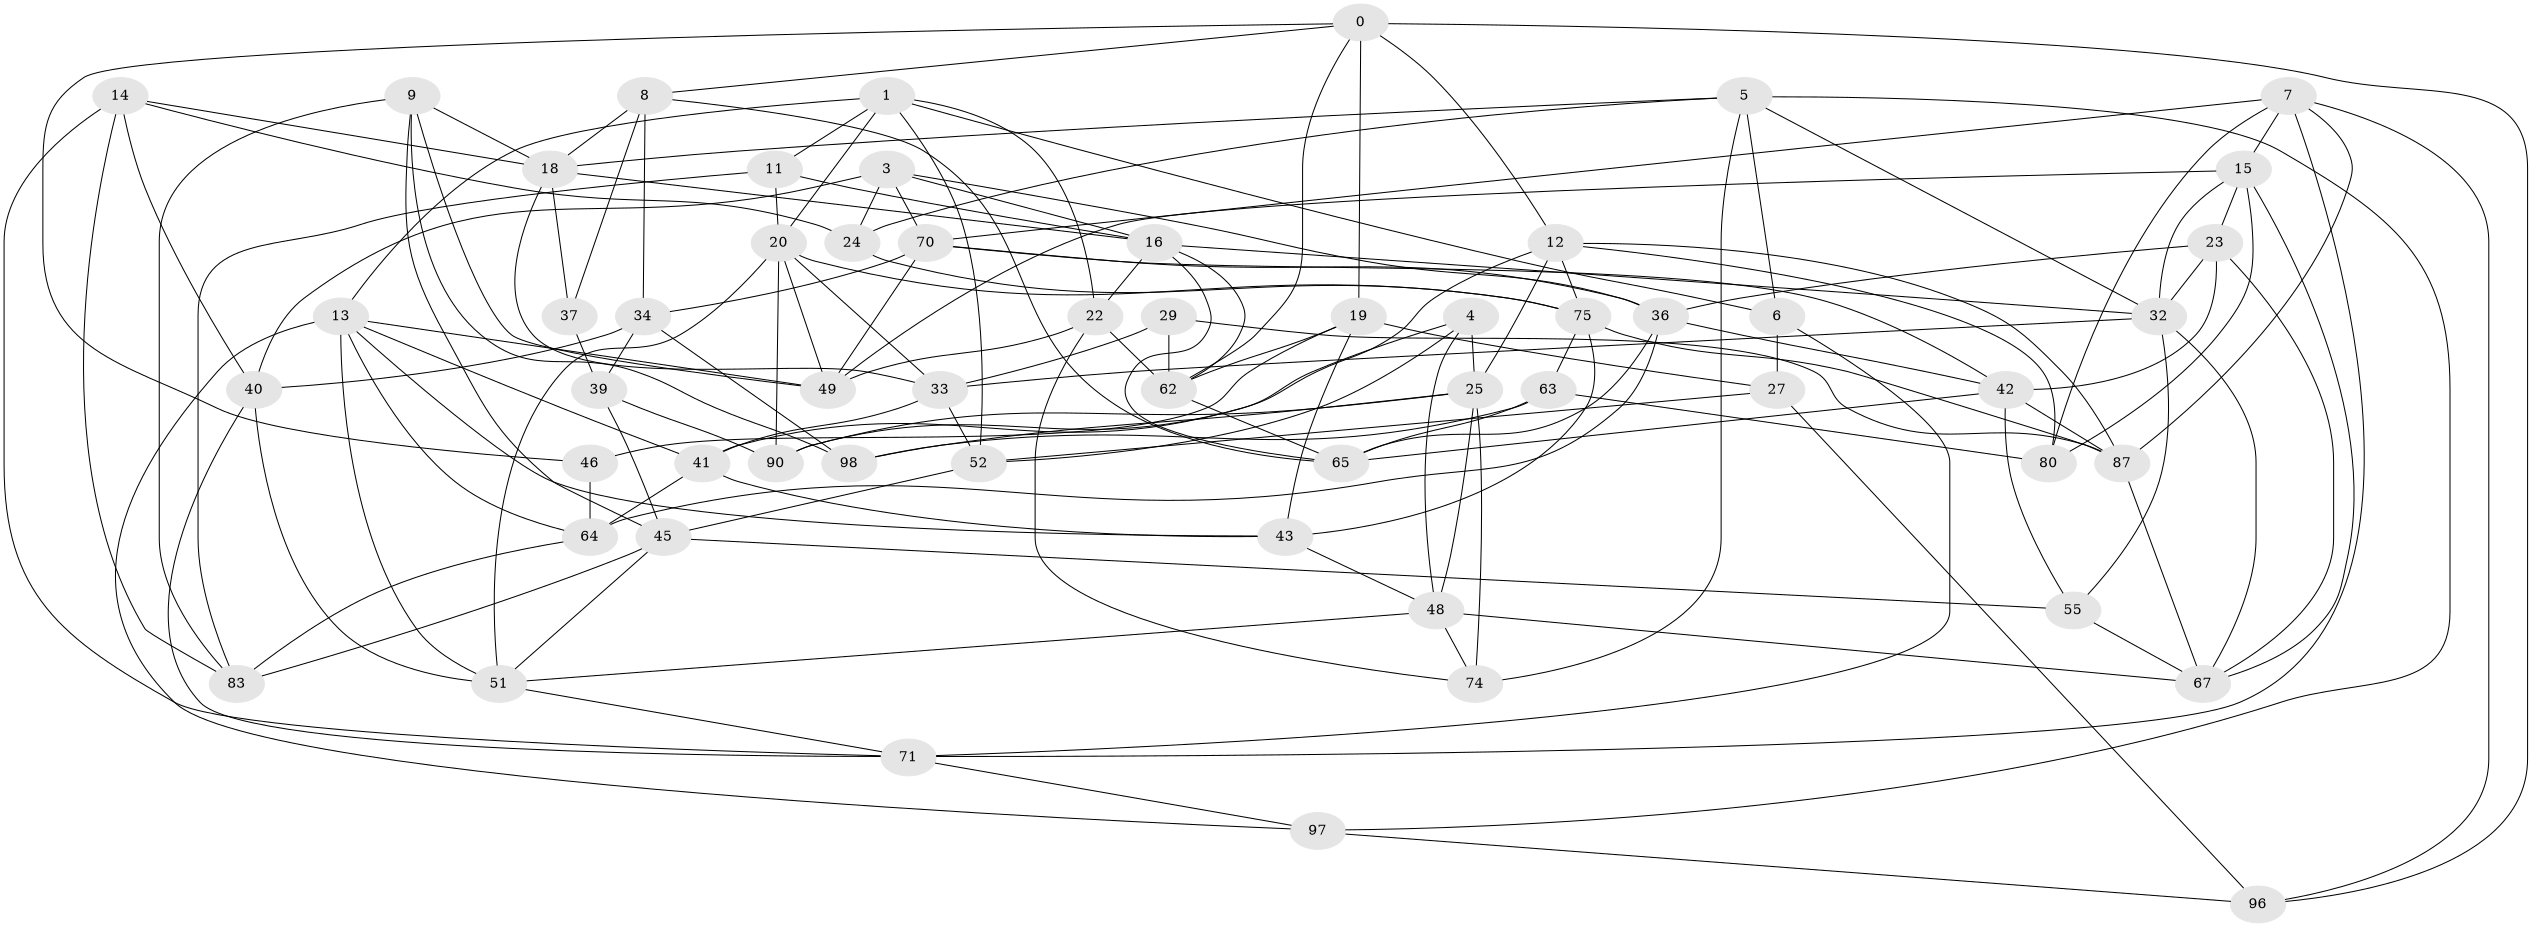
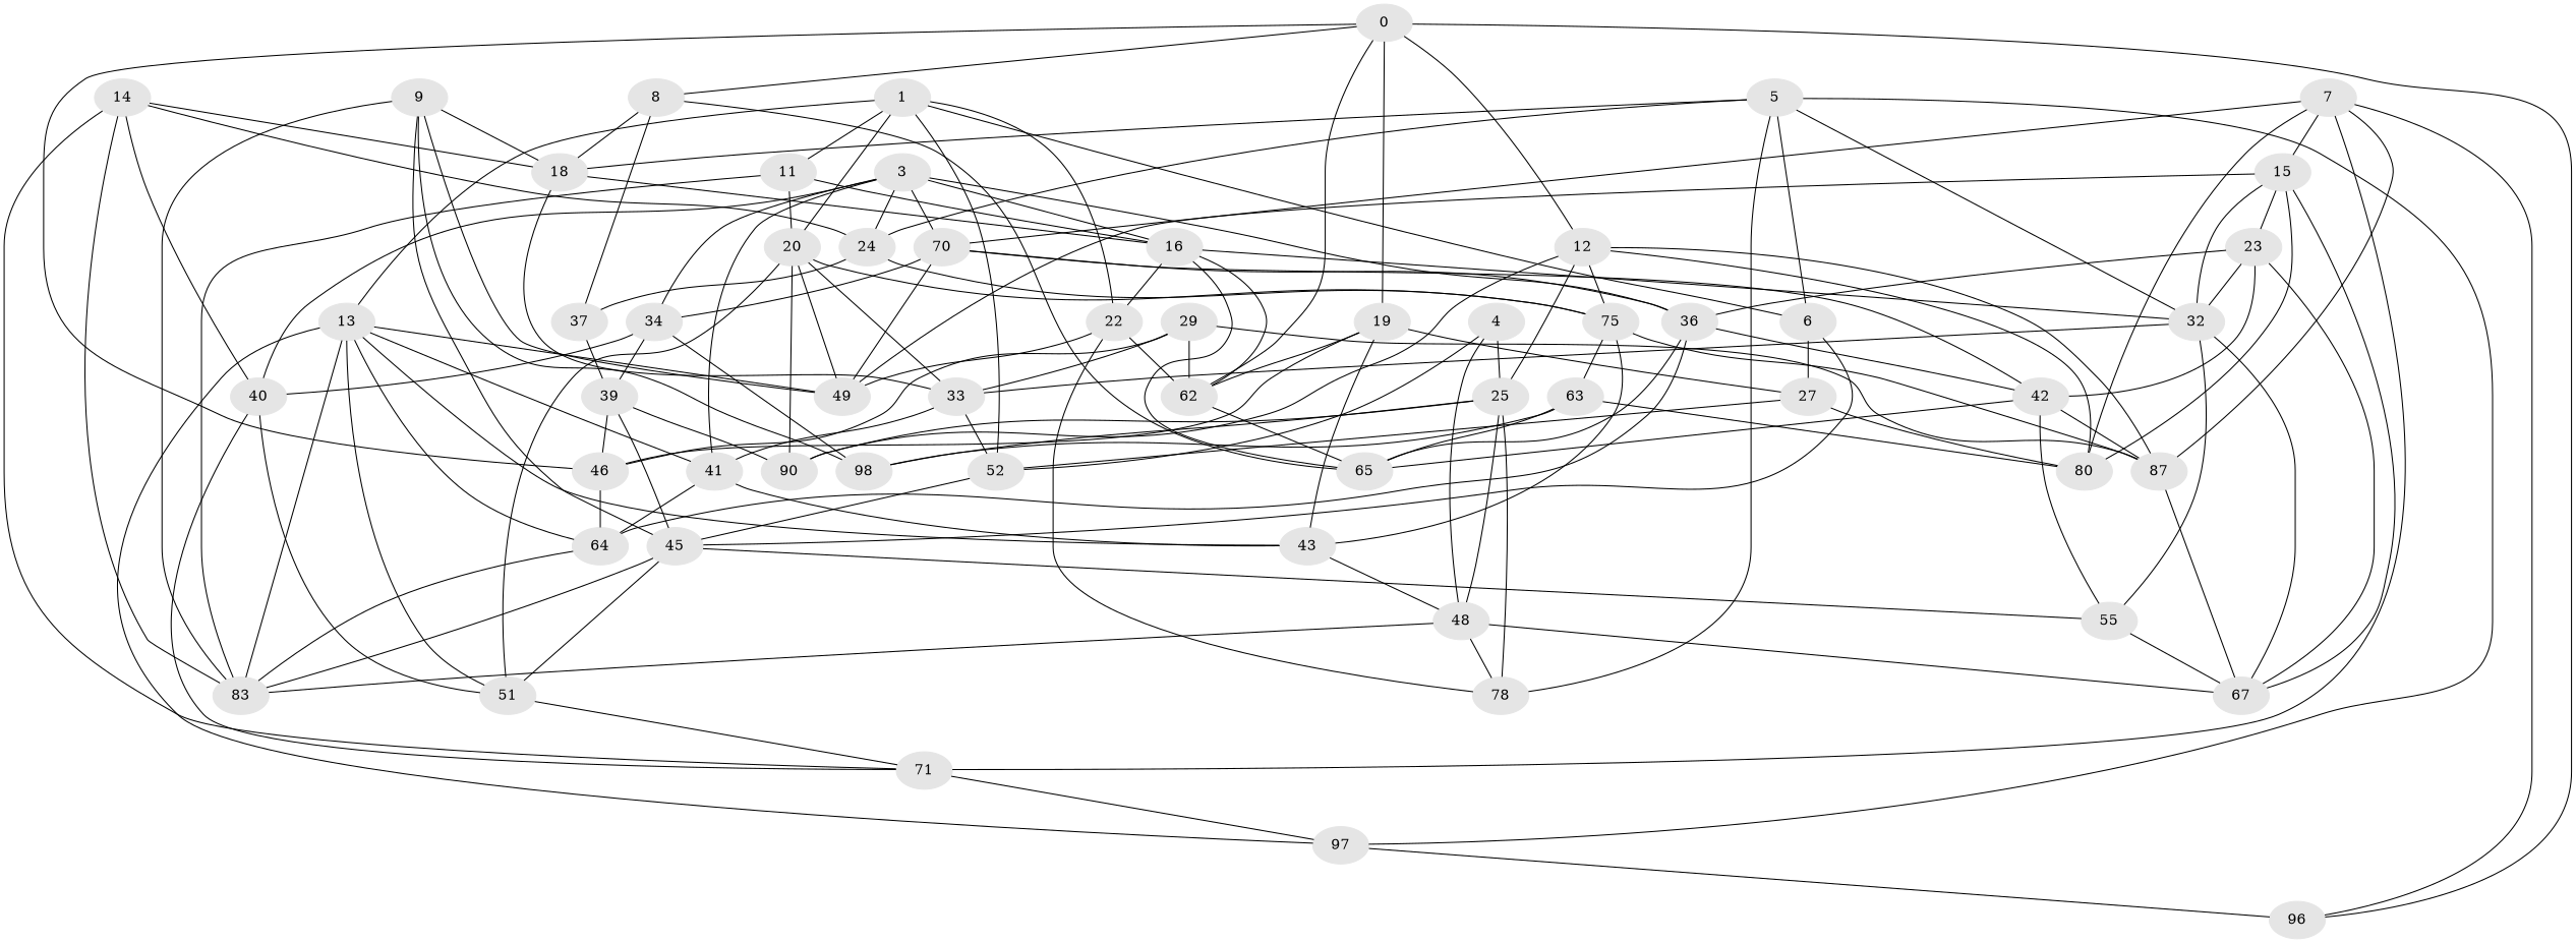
  graph {
    node [color=gray90 style=filled]
    1 [super="+31"]
    6 [super="+75"]
    11
    20 [super="+66"]
    22 [super="+53"]
    52
    13 [super="+54"]
    27
    71 [super="+87"]
    16 [super="+82"]
    83 [super="+89"]
    19 [super="+74"]
    46 [super="+81"]
    62 [super="+96"]
    43 [super="+56"]
    49 [super="+84"]
    n17 [label=75 super="+69"]
    90
    51 [super="+85"]
    33 [super="+73"]
-   78 [label=74]
+   78
    45 [super="+86"]
    n23 [label=0 super="+29"]
    8
    12 [super="+72"]
    n26 [label=96]
    18 [super="+100"]
    37
    65 [super="+91"]
    25 [super="+28"]
    n31 [label=87 super="+59"]
    80
    64 [super="+77"]
    3 [super="+79"]
    n35 [label=70 super="+50"]
    24 [super="+26"]
    34 [super="+76"]
    36 [super="+99"]
    40 [super="+70"]
    42 [super="+68"]
    32 [super="+55"]
    98
    39 [super="+97"]
    4 [super="+60"]
    41 [super="+93"]
    n46 [label=48 super="+58"]
    67 [super="+92"]
    5 [super="+38"]
    n49 [label=97]
    23 [super="+48"]
    7 [super="+30"]
    15 [super="+61"]
    9 [super="+88"]
    n54 [label=55]
    63
    14 [super="+17"]
    n57 [label=29]
    1 -- 6
    1 -- 11
    1 -- 20
    1 -- 22
    1 -- 52
    1 -- 13
    6 -- 27
-   6 -- 71
+   6 -- 45
    11 -- 20
    11 -- 16
    11 -- 83
    20 -- 49
    20 -- n17
    20 -- 90
    20 -- 51
    20 -- 33
    22 -- 62
    22 -- 49
    22 -- 78
    52 -- 45
+   13 -- 83
    13 -- 43
    13 -- 49
    13 -- 51
    13 -- 64
    13 -- 41
    13 -- n49
    27 -- 52
-   27 -- n26
+   27 -- 80
    71 -- n49
    16 -- 22
    16 -- 62
    16 -- 65
    16 -- 32
    19 -- 27
    19 -- 46
    19 -- 62
    19 -- 43
    46 -- 64 [weight=2]
    62 -- 65
    43 -- n46
    n17 -- 43
    n17 -- n31
    n17 -- 63
    51 -- 71
    33 -- 52
    33 -- 41
    45 -- 83
    45 -- 51
    45 -- n54
    n23 -- 19
    n23 -- 46
    n23 -- 62
    n23 -- 8
    n23 -- 12
    n23 -- n26
    8 -- 18
    8 -- 37
    8 -- 65
    12 -- n17
    12 -- 90
    12 -- 25
    12 -- n31
    12 -- 80
    18 -- 16
    18 -- 33
    37 -- 39
    25 -- 90
    25 -- 78
    25 -- 98
    25 -- n46
    n31 -- 67
    64 -- 83
    3 -- 16
    3 -- n35
    3 -- 24
-   8 -- 34
+   3 -- 34
    3 -- 36
    3 -- 40
    n35 -- 49
    n35 -- 34
    n35 -- 36
    n35 -- 42
    24 -- n17
-   18 -- 37
+   24 -- 37
    34 -- 40
    34 -- 98 [weight=2]
    34 -- 39
    36 -- 65
    36 -- 64
    36 -- 42
    40 -- 71
    40 -- 51
    42 -- 65
    42 -- n31
    42 -- n54
    32 -- 33
    32 -- 67
    32 -- n54
+   39 -- 46
    39 -- 90
    39 -- 45
    4 -- 52
    4 -- 25
-   4 -- 41
+   3 -- 41
    4 -- n46
    41 -- 43
    41 -- 64
-   n46 -- 51
+   n46 -- 83
    n46 -- 78
    n46 -- 67
    5 -- 6
    5 -- 78
    5 -- 18
    5 -- 24
    5 -- 32
    5 -- n49
    n49 -- n26
    23 -- 36
    23 -- 42
    23 -- 32
    23 -- 67
    7 -- 71
    7 -- n26
    7 -- n31
    7 -- 80
    7 -- n35
    7 -- 15
    15 -- 49
    15 -- 80
    15 -- 32
    15 -- 67
    15 -- 23
    9 -- 83
    9 -- 49
    9 -- 45
    9 -- 18
    9 -- 98
    n54 -- 67
    63 -- 65
    63 -- 80
    63 -- 98
    14 -- 71
    14 -- 83
    14 -- 18
    14 -- 24
    14 -- 40
+   n57 -- 46
    n57 -- 62
    n57 -- 33
    n57 -- n31
  }
